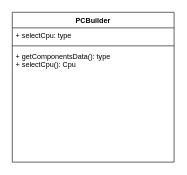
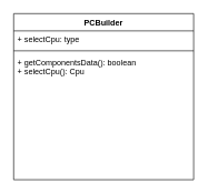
  <mxCell id="0" />
  <mxCell id="1" parent="0" />
  <mxCell id="2" value="PCBuilder" style="swimlane;fontStyle=1;align=center;verticalAlign=top;childLayout=stackLayout;horizontal=1;startSize=26;horizontalStack=0;resizeParent=1;resizeParentMax=0;resizeLast=0;collapsible=1;marginBottom=0;whiteSpace=wrap;html=1;" vertex="1" parent="1"><mxGeometry x="20" y="20" width="270" height="250" as="geometry" /></mxCell>
  <mxCell id="3" value="+ selectCpu: type" style="text;strokeColor=none;fillColor=none;align=left;verticalAlign=top;spacingLeft=4;spacingRight=4;overflow=hidden;rotatable=0;points=[[0,0.5],[1,0.5]];portConstraint=eastwest;whiteSpace=wrap;html=1;" vertex="1" parent="2"><mxGeometry y="26" width="270" height="26" as="geometry" /></mxCell>
  <mxCell id="4" value="" style="line;strokeWidth=1;fillColor=none;align=left;verticalAlign=middle;spacingTop=-1;spacingLeft=3;spacingRight=3;rotatable=0;labelPosition=right;points=[];portConstraint=eastwest;strokeColor=inherit;" vertex="1" parent="2"><mxGeometry y="52" width="270" height="8" as="geometry" /></mxCell>
- <mxCell id="5" value="+ getComponentsData(): type&lt;div&gt;+ selectCpu(): Cpu&lt;/div&gt;" style="text;strokeColor=none;fillColor=none;align=left;verticalAlign=top;spacingLeft=4;spacingRight=4;overflow=hidden;rotatable=0;points=[[0,0.5],[1,0.5]];portConstraint=eastwest;whiteSpace=wrap;html=1;" vertex="1" parent="2"><mxGeometry y="60" width="270" height="190" as="geometry" /></mxCell>
+ <mxCell id="5" value="+ getComponentsData(): boolean&lt;div&gt;+ selectCpu(): Cpu&lt;/div&gt;" style="text;strokeColor=none;fillColor=none;align=left;verticalAlign=top;spacingLeft=4;spacingRight=4;overflow=hidden;rotatable=0;points=[[0,0.5],[1,0.5]];portConstraint=eastwest;whiteSpace=wrap;html=1;" vertex="1" parent="2"><mxGeometry y="60" width="270" height="190" as="geometry" /></mxCell>
